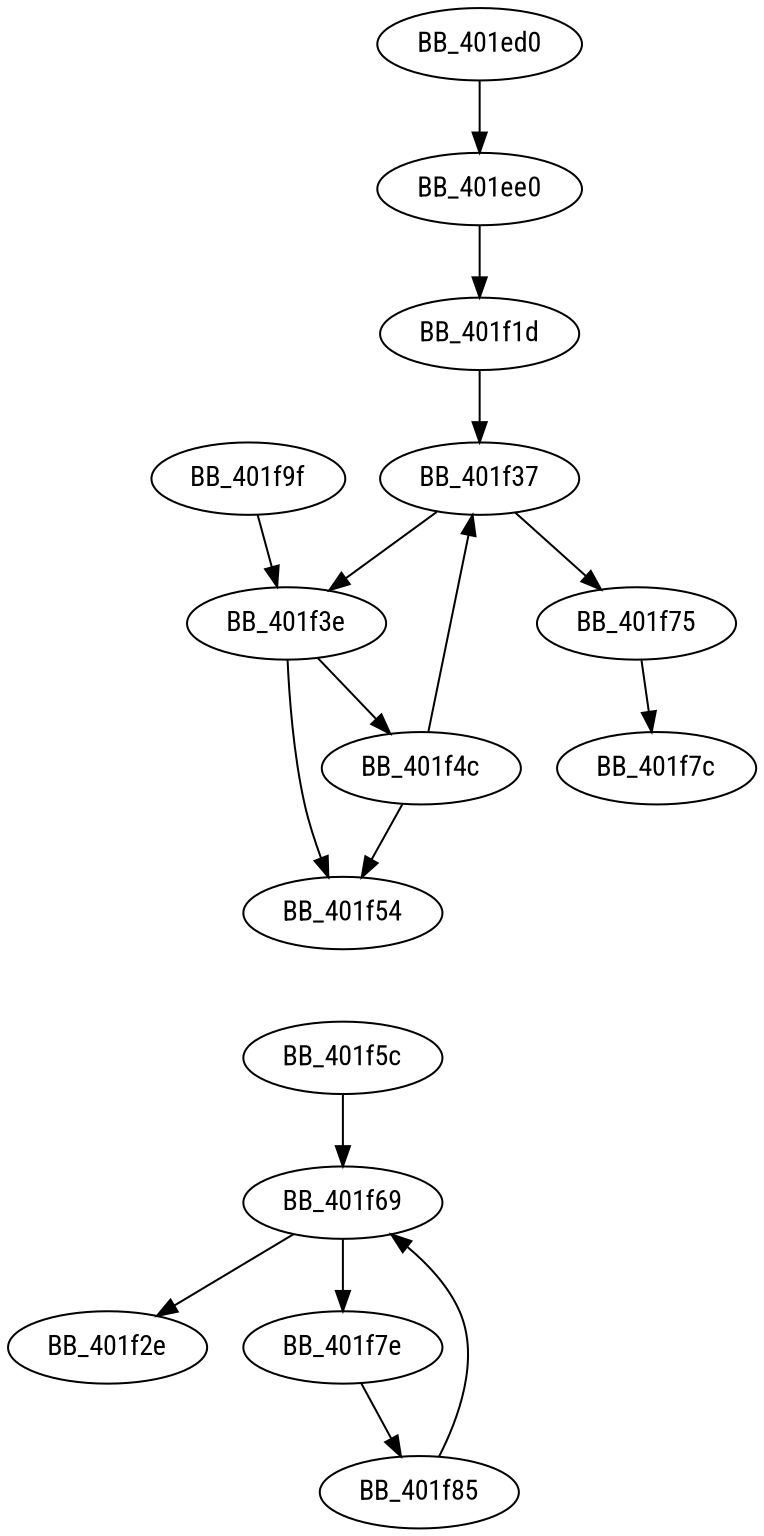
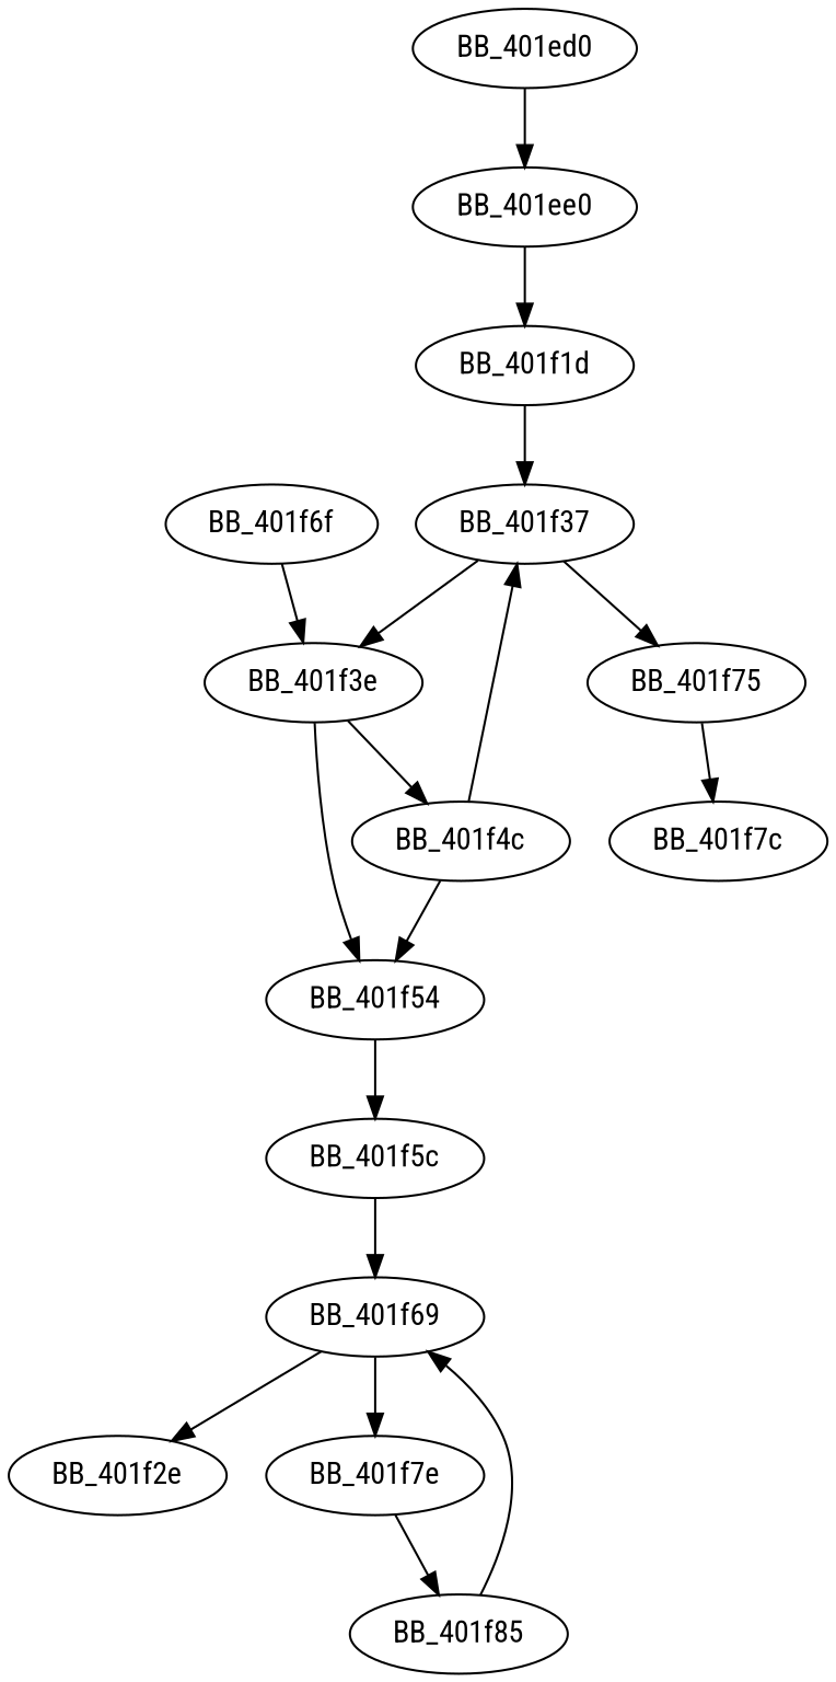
  digraph {
    fontname="Roboto Condensed"
    node [fontname="Roboto Condensed"]
    edge [fontname="Roboto Condensed"]
    n1 [label=BB_401ed0]
    BB_401ee0
    BB_401f1d
    BB_401f37
    BB_401f3e
    BB_401f75
    BB_401f4c
    BB_401f54
    BB_401f7c
    BB_401f5c
    BB_401f69
    n12 [label=BB_401f2e]
    BB_401f7e
    BB_401f85
-   BB_401f6f [label=BB_401f9f]
+   BB_401f6f
    n1 -> BB_401ee0
    BB_401ee0 -> BB_401f1d
    BB_401f1d -> BB_401f37
    BB_401f37 -> BB_401f3e
    BB_401f37 -> BB_401f75
    BB_401f3e -> BB_401f4c
    BB_401f3e -> BB_401f54
    BB_401f75 -> BB_401f7c
    BB_401f4c -> BB_401f37
    BB_401f4c -> BB_401f54
+   BB_401f54 -> BB_401f5c
    BB_401f5c -> BB_401f69
    BB_401f69 -> n12
    BB_401f69 -> BB_401f7e
    BB_401f7e -> BB_401f85
    BB_401f85 -> BB_401f69
    BB_401f6f -> BB_401f3e
  }
